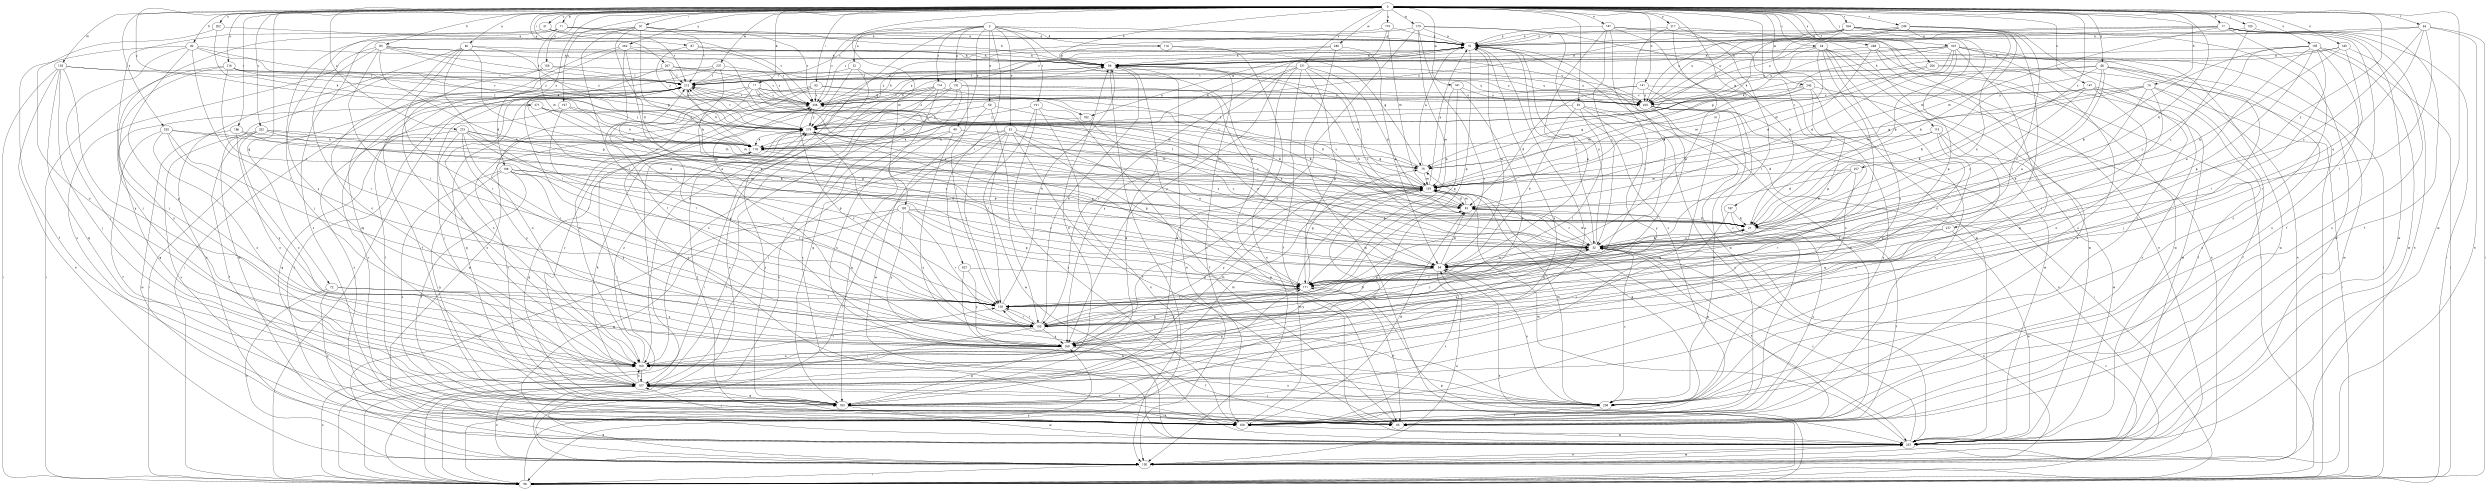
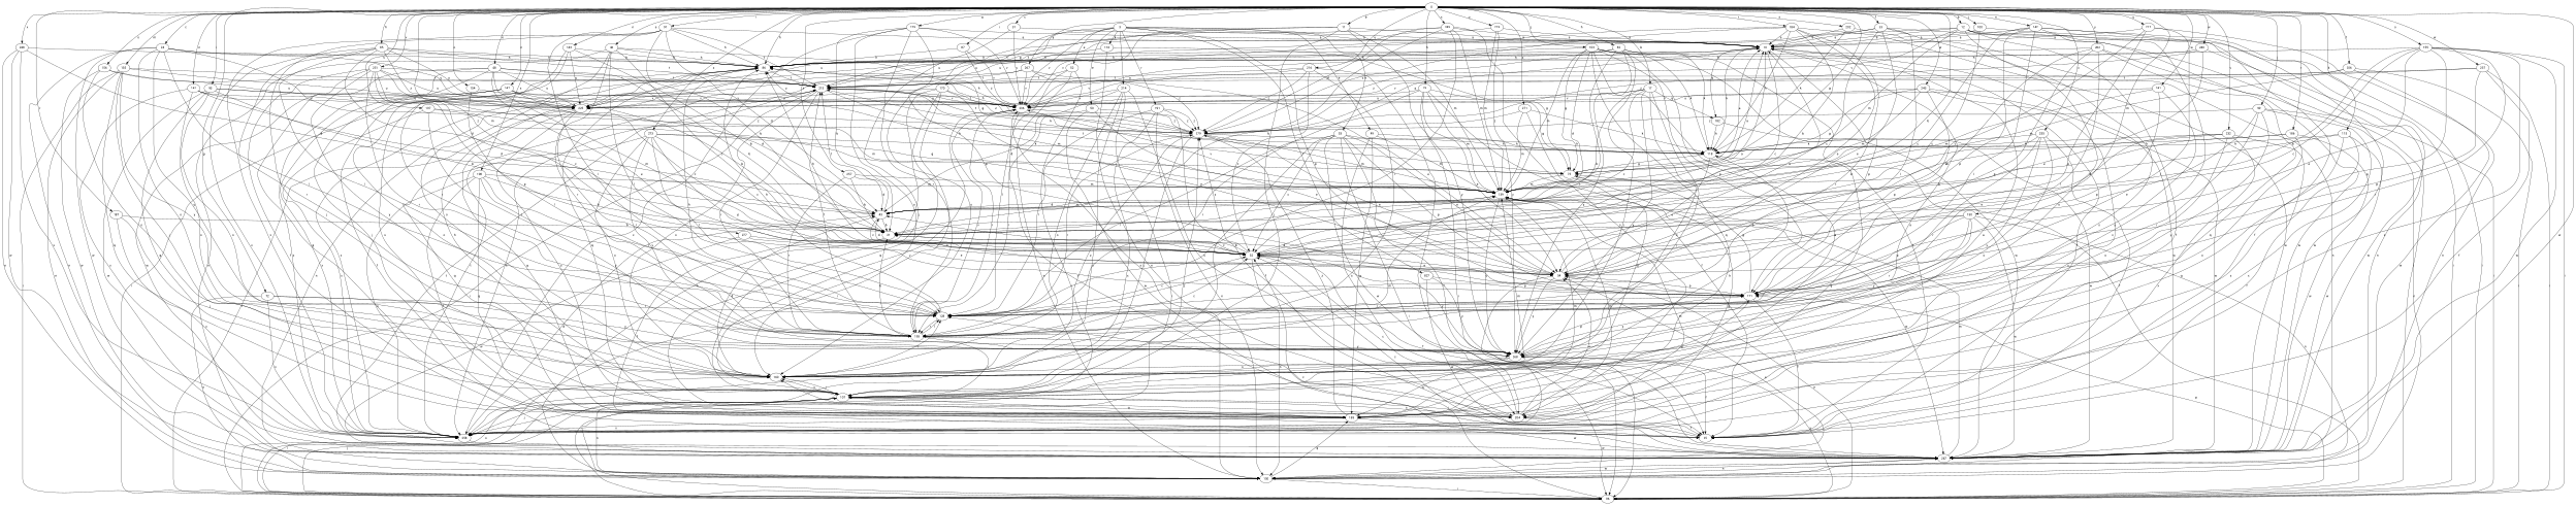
  strict digraph {
    fontname=Roboto
    node [fontname=Roboto]
    edge [fontname=Roboto]
    0
    11
    12
    17
    21
    24
    31
    46
    48
    63
    72
    75
    79
    82
    85
    86
    87
    91
    93
    99
    100
    103
    115
    130
    135
    141
    142
    143
    147
+   154
    155
    156
    179
    184
    186
    187
    197
    198
    202
    206
    216
    217
    219
    231
    232
    237
    240
    241
    243
    247
    248
    249
    255
    257
    262
    267
    271
    273
    277
    10
    236
    107
    139
    215
    268
    65
    96
    150
    204
    225
    160
    32
    182
    128
    193
    54
    258
    118
    279
    43
    183
    171
    3
    49
    50
    52
    53
    116
    n89 [label=827]
    170
    191
    214
    0 -> 11 [label=b]
    0 -> 12 [label=b]
    0 -> 17 [label=b]
    0 -> 21 [label=b]
    0 -> 24 [label=c]
    0 -> 31 [label=c]
    0 -> 46 [label=e]
    0 -> 48 [label=e]
    0 -> 63 [label=f]
    0 -> 72 [label=g]
    0 -> 75 [label=g]
    0 -> 79 [label=h]
    0 -> 82 [label=h]
    0 -> 85 [label=h]
    0 -> 86 [label=h]
    0 -> 87 [label=i]
    0 -> 91 [label=i]
    0 -> 93 [label=i]
    0 -> 99 [label=j]
    0 -> 100 [label=j]
    0 -> 103 [label=j]
    0 -> 115 [label=k]
    0 -> 130 [label=m]
    0 -> 135 [label=m]
    0 -> 141 [label=n]
    0 -> 142 [label=n]
    0 -> 143 [label=n]
    0 -> 147 [label=n]
+   0 -> 154 [label=o]
    0 -> 155 [label=o]
    0 -> 156 [label=o]
    0 -> 179 [label=q]
    0 -> 184 [label=r]
    0 -> 186 [label=r]
    0 -> 187 [label=r]
    0 -> 197 [label=s]
    0 -> 198 [label=s]
    0 -> 202 [label=s]
    0 -> 206 [label=t]
    0 -> 216 [label=u]
    0 -> 217 [label=u]
    0 -> 219 [label=u]
    0 -> 231 [label=v]
    0 -> 232 [label=v]
    0 -> 237 [label=w]
    0 -> 240 [label=w]
    0 -> 241 [label=w]
    0 -> 243 [label=w]
    0 -> 247 [label=w]
    0 -> 248 [label=x]
    0 -> 249 [label=x]
    0 -> 255 [label=x]
    0 -> 257 [label=x]
    0 -> 262 [label=y]
    0 -> 267 [label=y]
    0 -> 271 [label=z]
    0 -> 273 [label=z]
    0 -> 277 [label=z]
    11 -> 10 [label=a]
    11 -> 236 [label=v]
    11 -> 107 [label=j]
    11 -> 139 [label=m]
    11 -> 215 [label=t]
    11 -> 268 [label=y]
    12 -> 247 [label=w]
    12 -> 10 [label=a]
    12 -> 236 [label=v]
    12 -> 139 [label=m]
    12 -> 65 [label=f]
    12 -> 96 [label=i]
    12 -> 150 [label=n]
    12 -> 204 [label=s]
    12 -> 225 [label=u]
    17 -> 21 [label=b]
    17 -> 236 [label=v]
    17 -> 107 [label=j]
    17 -> 268 [label=y]
    17 -> 225 [label=u]
    17 -> 160 [label=o]
    17 -> 32 [label=c]
    17 -> 182 [label=q]
    21 -> 65 [label=f]
    21 -> 32 [label=c]
    24 -> 86 [label=h]
    24 -> 247 [label=w]
    24 -> 139 [label=m]
    24 -> 268 [label=y]
    24 -> 150 [label=n]
    24 -> 225 [label=u]
    24 -> 160 [label=o]
    24 -> 128 [label=l]
    31 -> 10 [label=a]
    31 -> 236 [label=v]
    31 -> 107 [label=j]
    46 -> 75 [label=g]
    46 -> 86 [label=h]
    46 -> 150 [label=n]
    46 -> 160 [label=o]
    46 -> 32 [label=c]
    46 -> 128 [label=l]
    46 -> 193 [label=r]
    48 -> 21 [label=b]
    48 -> 247 [label=w]
    48 -> 107 [label=j]
    48 -> 215 [label=t]
    48 -> 225 [label=u]
-   48 -> 32 [label=c]
+   48 -> 32 [label=m]
    48 -> 54 [label=e]
    48 -> 258 [label=x]
    63 -> 10 [label=a]
    63 -> 96 [label=i]
    63 -> 150 [label=n]
    63 -> 225 [label=u]
    63 -> 32 [label=c]
    63 -> 128 [label=l]
    63 -> 54 [label=e]
    72 -> 268 [label=y]
    72 -> 150 [label=n]
    72 -> 128 [label=l]
    72 -> 258 [label=x]
    75 -> 10 [label=a]
    75 -> 139 [label=m]
    75 -> 215 [label=t]
    79 -> 75 [label=g]
    79 -> 139 [label=m]
    79 -> 65 [label=f]
    79 -> 96 [label=i]
    79 -> 225 [label=u]
    79 -> 193 [label=r]
    79 -> 54 [label=e]
    82 -> 86 [label=h]
    82 -> 107 [label=j]
    82 -> 268 [label=y]
    82 -> 65 [label=f]
    82 -> 128 [label=l]
    82 -> 118 [label=k]
    82 -> 279 [label=z]
    85 -> 86 [label=h]
    85 -> 215 [label=t]
    85 -> 225 [label=u]
    85 -> 128 [label=l]
    85 -> 193 [label=r]
    85 -> 258 [label=x]
    85 -> 279 [label=z]
    85 -> 43 [label=d]
    86 -> 215 [label=t]
    86 -> 96 [label=i]
    86 -> 150 [label=n]
    86 -> 258 [label=x]
    86 -> 183 [label=q]
    87 -> 86 [label=h]
    87 -> 236 [label=v]
    87 -> 279 [label=z]
    91 -> 21 [label=b]
    91 -> 86 [label=h]
    91 -> 10 [label=a]
    91 -> 107 [label=j]
    91 -> 215 [label=t]
    91 -> 128 [label=l]
    91 -> 258 [label=x]
    91 -> 43 [label=d]
    93 -> 21 [label=b]
    93 -> 247 [label=w]
    93 -> 236 [label=v]
    93 -> 225 [label=u]
    93 -> 160 [label=o]
    93 -> 183 [label=q]
    99 -> 268 [label=y]
    99 -> 150 [label=n]
    99 -> 193 [label=r]
    99 -> 54 [label=e]
    99 -> 258 [label=x]
    99 -> 279 [label=z]
    100 -> 10 [label=a]
    100 -> 65 [label=f]
    100 -> 32 [label=c]
    103 -> 75 [label=g]
    103 -> 86 [label=h]
    103 -> 247 [label=w]
    103 -> 139 [label=m]
    103 -> 96 [label=i]
    103 -> 204 [label=s]
    103 -> 118 [label=k]
    103 -> 43 [label=d]
    103 -> 183 [label=q]
    103 -> 171 [label=p]
    115 -> 247 [label=w]
    115 -> 204 [label=s]
    115 -> 118 [label=k]
    115 -> 43 [label=d]
    115 -> 183 [label=q]
    130 -> 21 [label=b]
    130 -> 247 [label=w]
    130 -> 268 [label=y]
    130 -> 150 [label=n]
    130 -> 32 [label=c]
    130 -> 193 [label=r]
    130 -> 171 [label=p]
    135 -> 107 [label=j]
    135 -> 215 [label=t]
    135 -> 268 [label=y]
    135 -> 96 [label=i]
    135 -> 150 [label=n]
    135 -> 225 [label=u]
    135 -> 183 [label=q]
    141 -> 236 [label=v]
    141 -> 225 [label=u]
    141 -> 160 [label=o]
    141 -> 258 [label=x]
    141 -> 43 [label=d]
    142 -> 247 [label=w]
    142 -> 10 [label=a]
    142 -> 96 [label=i]
    142 -> 32 [label=c]
    142 -> 128 [label=l]
    142 -> 258 [label=x]
    142 -> 171 [label=p]
    143 -> 21 [label=b]
    143 -> 86 [label=h]
    143 -> 204 [label=s]
    143 -> 225 [label=u]
    143 -> 193 [label=r]
    147 -> 21 [label=b]
    147 -> 236 [label=v]
    147 -> 65 [label=f]
    147 -> 160 [label=o]
    147 -> 32 [label=c]
    147 -> 258 [label=x]
+   154 -> 236 [label=v]
+   154 -> 128 [label=l]
    155 -> 21 [label=b]
    155 -> 86 [label=h]
    155 -> 247 [label=w]
    155 -> 96 [label=i]
    155 -> 204 [label=s]
    155 -> 32 [label=c]
    155 -> 193 [label=r]
    155 -> 54 [label=e]
    155 -> 171 [label=p]
    156 -> 247 [label=w]
    156 -> 215 [label=t]
    156 -> 225 [label=u]
    156 -> 160 [label=o]
    179 -> 21 [label=b]
    179 -> 10 [label=a]
    179 -> 236 [label=v]
    179 -> 160 [label=o]
    179 -> 193 [label=r]
    179 -> 258 [label=x]
    179 -> 171 [label=p]
    184 -> 21 [label=b]
    184 -> 247 [label=w]
    184 -> 10 [label=a]
    184 -> 225 [label=u]
    184 -> 193 [label=r]
    184 -> 54 [label=e]
    184 -> 118 [label=k]
    184 -> 279 [label=z]
    186 -> 21 [label=b]
    186 -> 247 [label=w]
    186 -> 160 [label=o]
    186 -> 118 [label=k]
    187 -> 21 [label=b]
    187 -> 107 [label=j]
    187 -> 258 [label=x]
    197 -> 139 [label=m]
    197 -> 128 [label=l]
    197 -> 258 [label=x]
    197 -> 279 [label=z]
    198 -> 21 [label=b]
    198 -> 139 [label=m]
    198 -> 268 [label=y]
    198 -> 65 [label=f]
    198 -> 128 [label=l]
    198 -> 258 [label=x]
    198 -> 183 [label=q]
    202 -> 10 [label=a]
    202 -> 160 [label=o]
    202 -> 118 [label=k]
    206 -> 247 [label=w]
    206 -> 139 [label=m]
    206 -> 215 [label=t]
    206 -> 96 [label=i]
    216 -> 236 [label=v]
    216 -> 215 [label=t]
    216 -> 96 [label=i]
    216 -> 160 [label=o]
    216 -> 32 [label=c]
    216 -> 279 [label=z]
    217 -> 10 [label=a]
    217 -> 150 [label=n]
    217 -> 32 [label=c]
    217 -> 128 [label=l]
    217 -> 171 [label=p]
    219 -> 10 [label=a]
    219 -> 139 [label=m]
    219 -> 215 [label=t]
    219 -> 268 [label=y]
    231 -> 215 [label=t]
    231 -> 268 [label=y]
    231 -> 65 [label=f]
    231 -> 225 [label=u]
    231 -> 32 [label=c]
    231 -> 193 [label=r]
    231 -> 43 [label=d]
    231 -> 183 [label=q]
    231 -> 171 [label=p]
    232 -> 139 [label=m]
    232 -> 65 [label=f]
    232 -> 160 [label=o]
    232 -> 54 [label=e]
    232 -> 258 [label=x]
    232 -> 118 [label=k]
    237 -> 236 [label=v]
    237 -> 215 [label=t]
    237 -> 65 [label=f]
    237 -> 96 [label=i]
    237 -> 171 [label=p]
    240 -> 86 [label=h]
    240 -> 247 [label=w]
    240 -> 54 [label=e]
    240 -> 279 [label=z]
    241 -> 139 [label=m]
    241 -> 268 [label=y]
    241 -> 225 [label=u]
    241 -> 171 [label=p]
    243 -> 75 [label=g]
    243 -> 247 [label=w]
    243 -> 236 [label=v]
    243 -> 139 [label=m]
    243 -> 258 [label=x]
    243 -> 171 [label=p]
    247 -> 139 [label=m]
    247 -> 215 [label=t]
    247 -> 150 [label=n]
    247 -> 32 [label=c]
    248 -> 86 [label=h]
    248 -> 247 [label=w]
    248 -> 150 [label=n]
    248 -> 258 [label=x]
    248 -> 43 [label=d]
    249 -> 21 [label=b]
    249 -> 10 [label=a]
    249 -> 139 [label=m]
    249 -> 204 [label=s]
    249 -> 225 [label=u]
    249 -> 128 [label=l]
    249 -> 279 [label=z]
    255 -> 268 [label=y]
    255 -> 65 [label=f]
    255 -> 160 [label=o]
    255 -> 193 [label=r]
    255 -> 118 [label=k]
    255 -> 43 [label=d]
    257 -> 21 [label=b]
    257 -> 139 [label=m]
    257 -> 193 [label=r]
    257 -> 43 [label=d]
    262 -> 86 [label=h]
    262 -> 96 [label=i]
    262 -> 128 [label=l]
    262 -> 54 [label=e]
    262 -> 183 [label=q]
    262 -> 171 [label=p]
    267 -> 236 [label=v]
    267 -> 215 [label=t]
    267 -> 225 [label=u]
    267 -> 54 [label=e]
    267 -> 279 [label=z]
    271 -> 139 [label=m]
    271 -> 118 [label=k]
    271 -> 279 [label=z]
    271 -> 183 [label=q]
    273 -> 75 [label=g]
    273 -> 268 [label=y]
    273 -> 160 [label=o]
    273 -> 32 [label=c]
    273 -> 128 [label=l]
    273 -> 118 [label=k]
    273 -> 183 [label=q]
    273 -> 171 [label=p]
    277 -> 247 [label=w]
    277 -> 32 [label=c]
    277 -> 54 [label=e]
    10 -> 86 [label=h]
    10 -> 247 [label=w]
    10 -> 65 [label=f]
    10 -> 32 [label=c]
    10 -> 182 [label=q]
    10 -> 118 [label=k]
    10 -> 171 [label=p]
    236 -> 86 [label=h]
    236 -> 10 [label=a]
    236 -> 215 [label=t]
    236 -> 204 [label=s]
    236 -> 193 [label=r]
    236 -> 279 [label=z]
    107 -> 86 [label=h]
    107 -> 10 [label=a]
    107 -> 236 [label=v]
    107 -> 139 [label=m]
    107 -> 96 [label=i]
    107 -> 150 [label=n]
    107 -> 204 [label=s]
    107 -> 160 [label=o]
    107 -> 118 [label=k]
    107 -> 183 [label=q]
    107 -> 171 [label=p]
    139 -> 86 [label=h]
    139 -> 247 [label=w]
    139 -> 10 [label=a]
    139 -> 236 [label=v]
    139 -> 268 [label=y]
    139 -> 43 [label=d]
    215 -> 236 [label=v]
    215 -> 139 [label=m]
    215 -> 96 [label=i]
    215 -> 160 [label=o]
    215 -> 193 [label=r]
    215 -> 258 [label=x]
    215 -> 118 [label=k]
    268 -> 65 [label=f]
    268 -> 160 [label=o]
    268 -> 183 [label=q]
    268 -> 171 [label=p]
    65 -> 236 [label=v]
    96 -> 107 [label=j]
    96 -> 268 [label=y]
    96 -> 160 [label=o]
    96 -> 32 [label=c]
    96 -> 54 [label=e]
    96 -> 171 [label=p]
    150 -> 247 [label=w]
    150 -> 96 [label=i]
    150 -> 54 [label=e]
    150 -> 183 [label=q]
    204 -> 107 [label=j]
    204 -> 139 [label=m]
    204 -> 65 [label=f]
    204 -> 160 [label=o]
    204 -> 32 [label=c]
    204 -> 128 [label=l]
    204 -> 54 [label=e]
    225 -> 96 [label=i]
    225 -> 204 [label=s]
    225 -> 193 [label=r]
    225 -> 183 [label=q]
    160 -> 107 [label=j]
    160 -> 139 [label=m]
    160 -> 128 [label=l]
    160 -> 279 [label=z]
    160 -> 43 [label=d]
    32 -> 21 [label=b]
    32 -> 86 [label=h]
    32 -> 10 [label=a]
    32 -> 268 [label=y]
    32 -> 65 [label=f]
    32 -> 150 [label=n]
    32 -> 54 [label=e]
    32 -> 279 [label=z]
    32 -> 43 [label=d]
    182 -> 247 [label=w]
    182 -> 118 [label=k]
    128 -> 86 [label=h]
    128 -> 32 [label=c]
    128 -> 193 [label=r]
    193 -> 21 [label=b]
    193 -> 86 [label=h]
    193 -> 236 [label=v]
    193 -> 107 [label=j]
    193 -> 215 [label=t]
    193 -> 268 [label=y]
    193 -> 32 [label=c]
    193 -> 128 [label=l]
    54 -> 10 [label=a]
    54 -> 268 [label=y]
    54 -> 258 [label=x]
    54 -> 43 [label=d]
    54 -> 171 [label=p]
    258 -> 75 [label=g]
    258 -> 247 [label=w]
    258 -> 107 [label=j]
    258 -> 139 [label=m]
    258 -> 215 [label=t]
    258 -> 279 [label=z]
    258 -> 43 [label=d]
    118 -> 75 [label=g]
    118 -> 54 [label=e]
    118 -> 183 [label=q]
    279 -> 86 [label=h]
    279 -> 10 [label=a]
    279 -> 107 [label=j]
    279 -> 139 [label=m]
    279 -> 215 [label=t]
    279 -> 193 [label=r]
    279 -> 54 [label=e]
    279 -> 118 [label=k]
    43 -> 21 [label=b]
    43 -> 139 [label=m]
    43 -> 215 [label=t]
    43 -> 32 [label=c]
    183 -> 247 [label=w]
    183 -> 10 [label=a]
    183 -> 139 [label=m]
    183 -> 258 [label=x]
    183 -> 279 [label=z]
    171 -> 75 [label=g]
    171 -> 268 [label=y]
    171 -> 65 [label=f]
    171 -> 128 [label=l]
    3 -> 10 [label=a]
    3 -> 236 [label=v]
    3 -> 160 [label=o]
    3 -> 171 [label=p]
    3 -> 49 [label=e]
    3 -> 50 [label=e]
    3 -> 52 [label=e]
    3 -> 53 [label=e]
    3 -> 116 [label=k]
    3 -> n89 [label=l]
    3 -> 170 [label=p]
    3 -> 191 [label=r]
    3 -> 214 [label=t]
    49 -> 139 [label=m]
    49 -> 204 [label=s]
    49 -> 118 [label=k]
    49 -> 183 [label=q]
    50 -> 247 [label=w]
    50 -> 193 [label=r]
    50 -> 54 [label=e]
    50 -> 279 [label=z]
    52 -> 215 [label=t]
    52 -> 96 [label=i]
    52 -> 150 [label=n]
    52 -> 128 [label=l]
    53 -> 247 [label=w]
    53 -> 107 [label=j]
    53 -> 65 [label=f]
    53 -> 96 [label=i]
    53 -> 32 [label=c]
    53 -> 128 [label=l]
    53 -> 54 [label=e]
    53 -> 118 [label=k]
    53 -> 171 [label=p]
    116 -> 75 [label=g]
    116 -> 86 [label=h]
    116 -> 150 [label=n]
    n89 -> 247 [label=w]
    n89 -> 268 [label=y]
    n89 -> 171 [label=p]
    170 -> 96 [label=i]
    170 -> 150 [label=n]
    170 -> 225 [label=u]
    170 -> 54 [label=e]
    170 -> 279 [label=z]
    170 -> 183 [label=q]
    191 -> 65 [label=f]
    191 -> 150 [label=n]
    191 -> 128 [label=l]
    191 -> 258 [label=x]
    191 -> 279 [label=z]
    214 -> 236 [label=v]
    214 -> 96 [label=i]
    214 -> 204 [label=s]
    214 -> 160 [label=o]
    214 -> 258 [label=x]
    214 -> 43 [label=d]
  }
